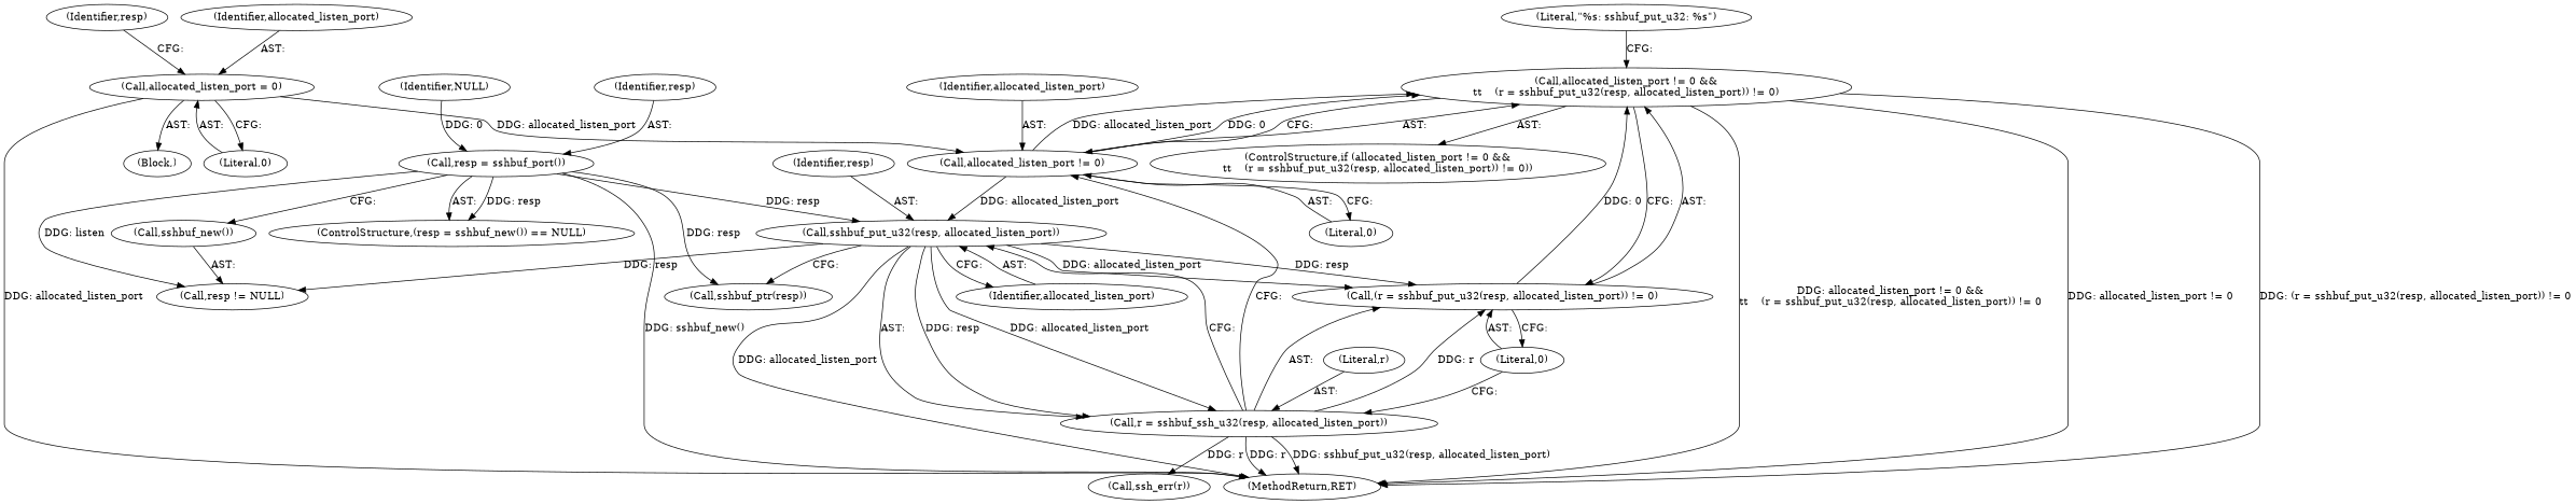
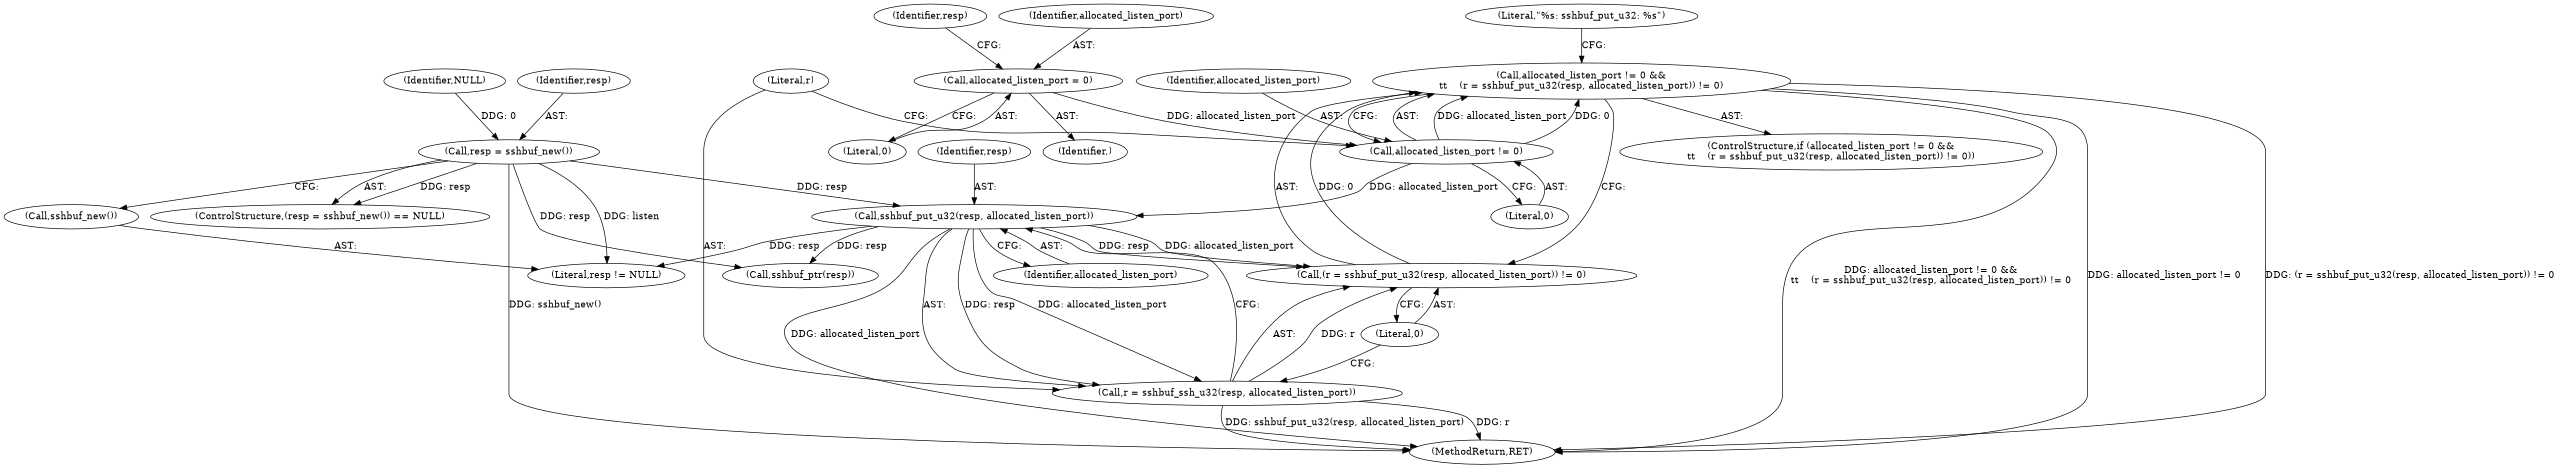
  digraph {
    n1 [label="(Call,allocated_listen_port != 0 &&\n\t\t    (r = sshbuf_put_u32(resp, allocated_listen_port)) != 0)"]
    n2 [label="(Call,allocated_listen_port != 0)"]
    n3 [label="(Call,(r = sshbuf_put_u32(resp, allocated_listen_port)) != 0)"]
    n4 [label="(ControlStructure,if (allocated_listen_port != 0 &&\n\t\t    (r = sshbuf_put_u32(resp, allocated_listen_port)) != 0))"]
    n5 [label="(MethodReturn,RET)"]
    n6 [label="(Call,sshbuf_put_u32(resp, allocated_listen_port))"]
    n7 [label="(Literal,0)"]
    n8 [label="(Literal,0)"]
    n9 [label="(Call,r = sshbuf_ssh_u32(resp, allocated_listen_port))"]
    n10 [label="(Call,sshbuf_ptr(resp))"]
-   n11 [label="(Call,resp != NULL)"]
+   n11 [label="(Literal,resp != NULL)"]
    n12 [label="(Identifier,allocated_listen_port)"]
    n13 [label="(Call,allocated_listen_port = 0)"]
    n14 [label="(Literal,0)"]
-   n15 [label="(Block,)"]
-   n16 [label="(Call,ssh_err(r))"]
-   n17 [label="(Call,resp = sshbuf_port())"]
+   n15 [label="(Identifier,)"]
+   n17 [label="(Call,resp = sshbuf_new())"]
    n18 [label="(Call,sshbuf_new())"]
    n19 [label="(ControlStructure,(resp = sshbuf_new()) == NULL)"]
    n20 [label="(Identifier,resp)"]
    n21 [label="(Identifier,NULL)"]
    n22 [label="(Literal,r)"]
    n23 [label="(Identifier,resp)"]
    n24 [label="(Identifier,resp)"]
    n25 [label="(Identifier,allocated_listen_port)"]
    n26 [label="(Identifier,allocated_listen_port)"]
    n27 [label="(Literal,\"%s: sshbuf_put_u32: %s\")"]
    n1 -> n2 [label="CFG: "]
    n1 -> n3 [label="CFG: "]
    n1 -> n4 [label="AST: "]
    n1 -> n5 [label="DDG: allocated_listen_port != 0 &&\n\t\t    (r = sshbuf_put_u32(resp, allocated_listen_port)) != 0"]
    n1 -> n5 [label="DDG: allocated_listen_port != 0"]
    n1 -> n5 [label="DDG: (r = sshbuf_put_u32(resp, allocated_listen_port)) != 0"]
    n2 -> n1 [label="AST: "]
    n2 -> n1 [label="DDG: allocated_listen_port"]
    n2 -> n1 [label="DDG: 0"]
    n2 -> n6 [label="DDG: allocated_listen_port"]
    n2 -> n7 [label="CFG: "]
    n3 -> n1 [label="AST: "]
    n3 -> n1 [label="DDG: 0"]
    n3 -> n8 [label="CFG: "]
    n6 -> n3 [label="DDG: resp"]
    n6 -> n3 [label="DDG: allocated_listen_port"]
    n6 -> n5 [label="DDG: allocated_listen_port"]
    n6 -> n9 [label="AST: "]
    n6 -> n9 [label="DDG: resp"]
    n6 -> n9 [label="DDG: allocated_listen_port"]
-   n6 -> n10 [label="CFG: "]
+   n6 -> n10 [label="DDG: resp"]
    n6 -> n11 [label="DDG: resp"]
    n6 -> n12 [label="CFG: "]
    n7 -> n2 [label="AST: "]
    n8 -> n3 [label="AST: "]
    n8 -> n9 [label="CFG: "]
    n9 -> n3 [label="AST: "]
    n9 -> n3 [label="DDG: r"]
    n9 -> n5 [label="DDG: r"]
    n9 -> n5 [label="DDG: sshbuf_put_u32(resp, allocated_listen_port)"]
    n9 -> n6 [label="CFG: "]
-   n9 -> n16 [label="DDG: r"]
    n12 -> n6 [label="AST: "]
    n13 -> n2 [label="DDG: allocated_listen_port"]
-   n13 -> n5 [label="DDG: allocated_listen_port"]
    n13 -> n14 [label="CFG: "]
    n13 -> n15 [label="AST: "]
    n14 -> n13 [label="AST: "]
    n17 -> n5 [label="DDG: sshbuf_new()"]
    n17 -> n6 [label="DDG: resp"]
    n17 -> n10 [label="DDG: resp"]
    n17 -> n11 [label="DDG: listen"]
    n17 -> n18 [label="CFG: "]
    n17 -> n19 [label="AST: "]
    n17 -> n19 [label="DDG: resp"]
    n18 -> n11 [label="AST: "]
    n20 -> n6 [label="AST: "]
    n21 -> n17 [label="DDG: 0"]
-   n9 -> n2 [label="CFG: "]
+   n22 -> n2 [label="CFG: "]
    n22 -> n9 [label="AST: "]
    n23 -> n13 [label="CFG: "]
    n24 -> n17 [label="AST: "]
    n25 -> n13 [label="AST: "]
    n26 -> n2 [label="AST: "]
    n27 -> n1 [label="CFG: "]
  }
